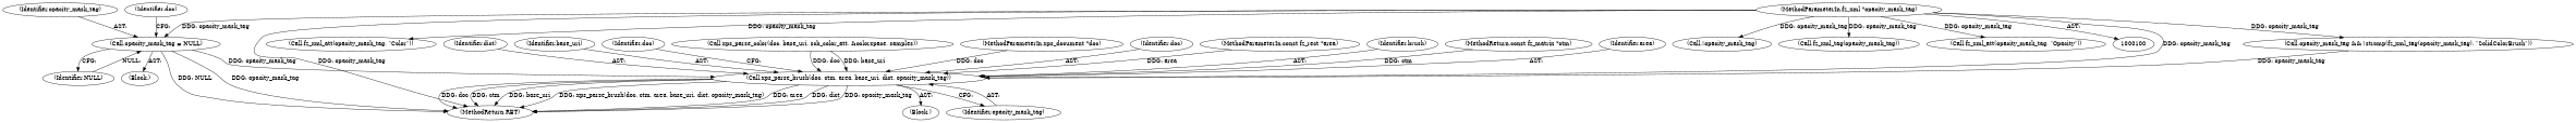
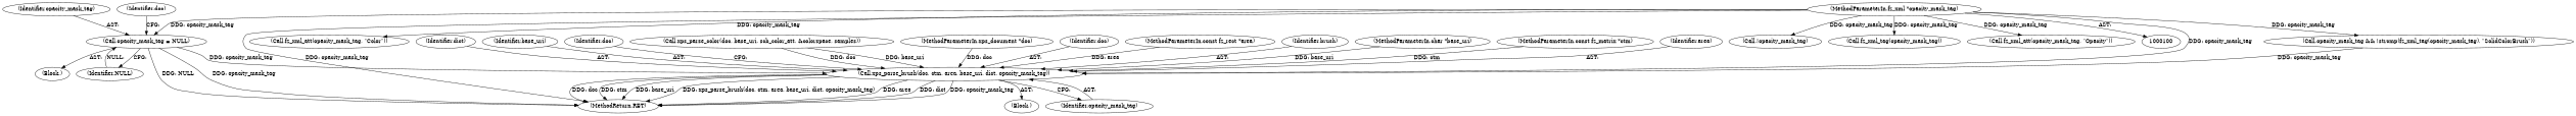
  digraph {
    n1 [label="(Call,opacity_mask_tag = NULL)"]
    n2 [label="(Call,xps_parse_brush(doc, ctm, area, base_uri, dict, opacity_mask_tag))"]
    n3 [label="(Identifier,NULL)"]
    n4 [label="(Block,)"]
    n5 [label="(MethodReturn,RET)"]
    n6 [label="(Block,)"]
    n7 [label="(Identifier,opacity_mask_tag)"]
    n8 [label="(MethodParameterIn,fz_xml *opacity_mask_tag)"]
    n9 [label="(Call,fz_xml_att(opacity_mask_tag, \"Color\"))"]
    n10 [label="(Call,opacity_mask_tag && !strcmp(fz_xml_tag(opacity_mask_tag), \"SolidColorBrush\"))"]
    n11 [label="(Call,!opacity_mask_tag)"]
    n12 [label="(Call,fz_xml_tag(opacity_mask_tag))"]
    n13 [label="(Call,fz_xml_att(opacity_mask_tag, \"Opacity\"))"]
    1000100
    n15 [label="(Identifier,opacity_mask_tag)"]
    n16 [label="(Identifier,doc)"]
    n17 [label="(Identifier,dict)"]
    n18 [label="(Identifier,base_uri)"]
    n19 [label="(Identifier,doc)"]
    n20 [label="(Call,xps_parse_color(doc, base_uri, scb_color_att, &colorspace, samples))"]
    n21 [label="(MethodParameterIn,xps_document *doc)"]
    n22 [label="(Identifier,doc)"]
    n23 [label="(MethodParameterIn,const fz_rect *area)"]
    n24 [label="(Identifier,brush)"]
-   n26 [label="(MethodReturn,const fz_matrix *ctm)"]
+   n25 [label="(MethodParameterIn,char *base_uri)"]
+   n26 [label="(MethodParameterIn,const fz_matrix *ctm)"]
    n27 [label="(Identifier,area)"]
    n1 -> n2 [label="DDG: opacity_mask_tag"]
    n1 -> n3 [label="CFG: "]
    n1 -> n4 [label="AST: "]
    n1 -> n5 [label="DDG: NULL"]
    n1 -> n5 [label="DDG: opacity_mask_tag"]
    n2 -> n5 [label="DDG: ctm"]
    n2 -> n5 [label="DDG: base_uri"]
    n2 -> n5 [label="DDG: xps_parse_brush(doc, ctm, area, base_uri, dict, opacity_mask_tag)"]
    n2 -> n5 [label="DDG: area"]
    n2 -> n5 [label="DDG: dict"]
    n2 -> n5 [label="DDG: opacity_mask_tag"]
    n2 -> n5 [label="DDG: doc"]
    n2 -> n6 [label="AST: "]
    n2 -> n7 [label="CFG: "]
    n3 -> n1 [label="NULL: "]
    n7 -> n2 [label="AST: "]
    n8 -> n1 [label="DDG: opacity_mask_tag"]
    n8 -> n2 [label="DDG: opacity_mask_tag"]
    n8 -> n5 [label="DDG: opacity_mask_tag"]
    n8 -> n9 [label="DDG: opacity_mask_tag"]
    n8 -> n10 [label="DDG: opacity_mask_tag"]
    n8 -> n11 [label="DDG: opacity_mask_tag"]
    n8 -> n12 [label="DDG: opacity_mask_tag"]
    n8 -> n13 [label="DDG: opacity_mask_tag"]
    n8 -> 1000100 [label="AST: "]
    n10 -> n2 [label="DDG: opacity_mask_tag"]
    n15 -> n1 [label="AST: "]
    n16 -> n1 [label="CFG: "]
    n17 -> n2 [label="AST: "]
    n18 -> n2 [label="AST: "]
    n19 -> n2 [label="CFG: "]
    n20 -> n2 [label="DDG: doc"]
    n20 -> n2 [label="DDG: base_uri"]
    n21 -> n2 [label="DDG: doc"]
    n22 -> n2 [label="AST: "]
    n23 -> n2 [label="DDG: area"]
    n24 -> n2 [label="AST: "]
+   n25 -> n2 [label="DDG: base_uri"]
    n26 -> n2 [label="DDG: ctm"]
    n27 -> n2 [label="AST: "]
  }
